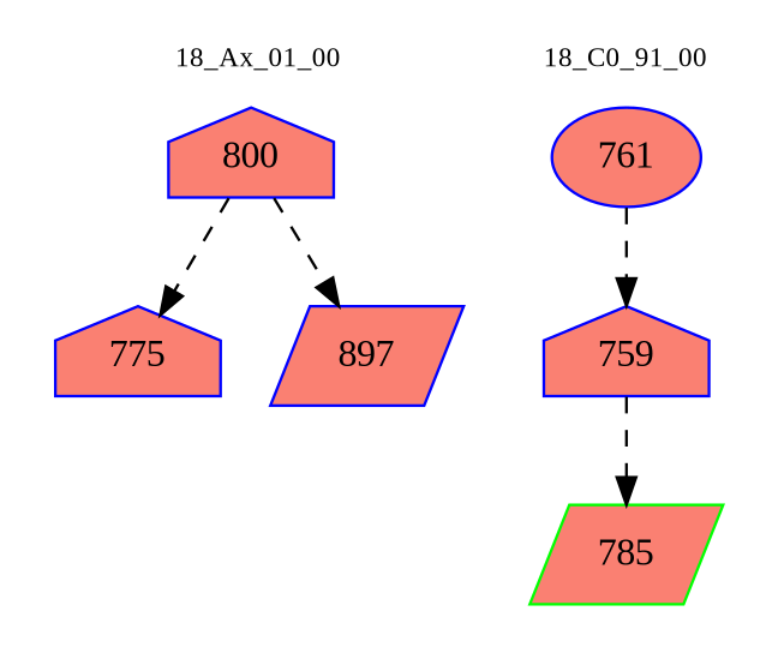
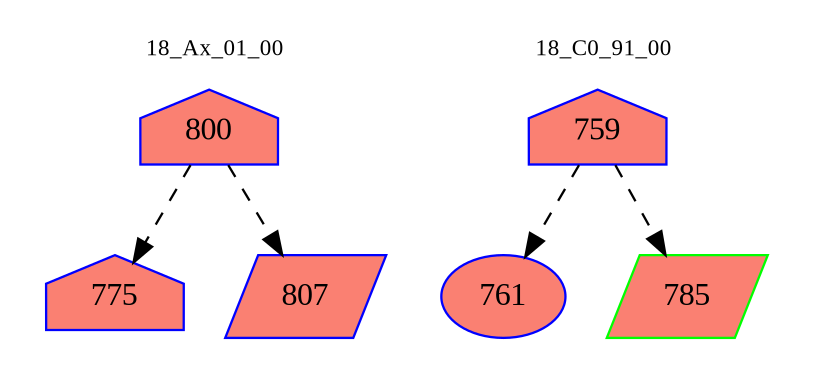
  digraph {
    fontname="Liberation Serif"
    node [color=blue fillcolor=salmon fontname="Liberation Serif" shape=house style=filled]
    edge [color=black fontname="Liberation Serif" style=dashed]
    n1 [label=800]
    n2 [label=775]
-   n3 [label=897 shape=parallelogram]
+   n3 [label=807 shape=parallelogram]
    n4 [label=759]
    n5 [label=761 shape=ellipse]
    n6 [color=green label=785 shape=parallelogram]
    subgraph cluster_1 {
      color=white
      fontsize=10
      label="18_Ax_01_00"
      n1
      n2
      n3
    }
    subgraph cluster_2 {
      color=white
      fontsize=10
      label="18_C0_91_00"
      n4
      n5
      n6
    }
    n1 -> n2
    n1 -> n3
-   n5 -> n4
+   n4 -> n5
    n4 -> n6
  }
